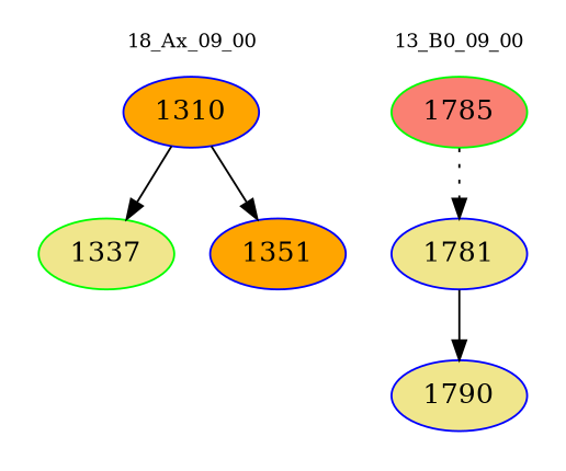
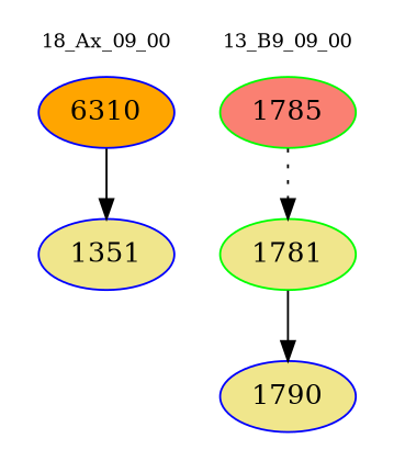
  digraph {
    node [color=blue fillcolor=khaki style=filled]
    edge [color=black style=solid]
-   n1 [fillcolor=orange label=1310]
-   n2 [color=green label=1337]
-   n3 [fillcolor=orange label=1351]
-   n4 [label=1781]
+   n1 [fillcolor=orange label=6310]
+   n3 [label=1351]
+   n4 [color=green label=1781]
    n5 [color=green fillcolor=salmon label=1785]
    n6 [label=1790]
    subgraph cluster_1 {
      color=white
      fontsize=10
      label="18_Ax_09_00"
      n1
-     n2
      n3
    }
    subgraph cluster_2 {
      color=white
      fontsize=10
-     label="13_B0_09_00"
+     label="13_B9_09_00"
      n4
      n5
      n6
    }
-   n1 -> n2
    n1 -> n3
    n4 -> n6
    n5 -> n4 [style=dotted]
  }
